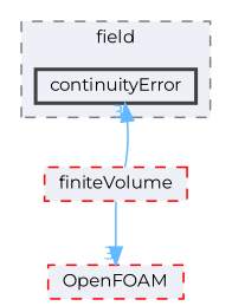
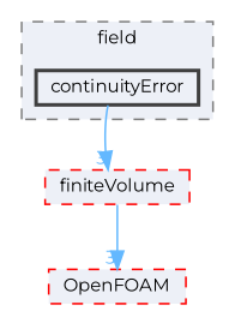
  digraph {
    compound=true
    fontname=Montserrat
    node [color=red fillcolor="#edf0f7" fontname=Montserrat fontsize=10 shape=box style="filled,dashed"]
    edge [color=steelblue1 fontcolor=steelblue1 fontname=Montserrat fontsize=10 headlabel=3 labeldistance=1.5 labelfontname=Helvetica labelfontsize=10]
    n1 [color=grey25 height=0.2 label=continuityError style="filled,bold" width=0.4]
    n2 [height=0.2 label=finiteVolume width=0.4]
    n3 [height=0.2 label=OpenFOAM width=0.4]
    subgraph cluster_1 {
      bgcolor="#edf0f7"
      fontsize=10
      label=field
      pencolor=grey50
      style="filled,dashed"
      n1
    }
-   n2 -> n1
+   n1 -> n2
    n2 -> n3
  }
